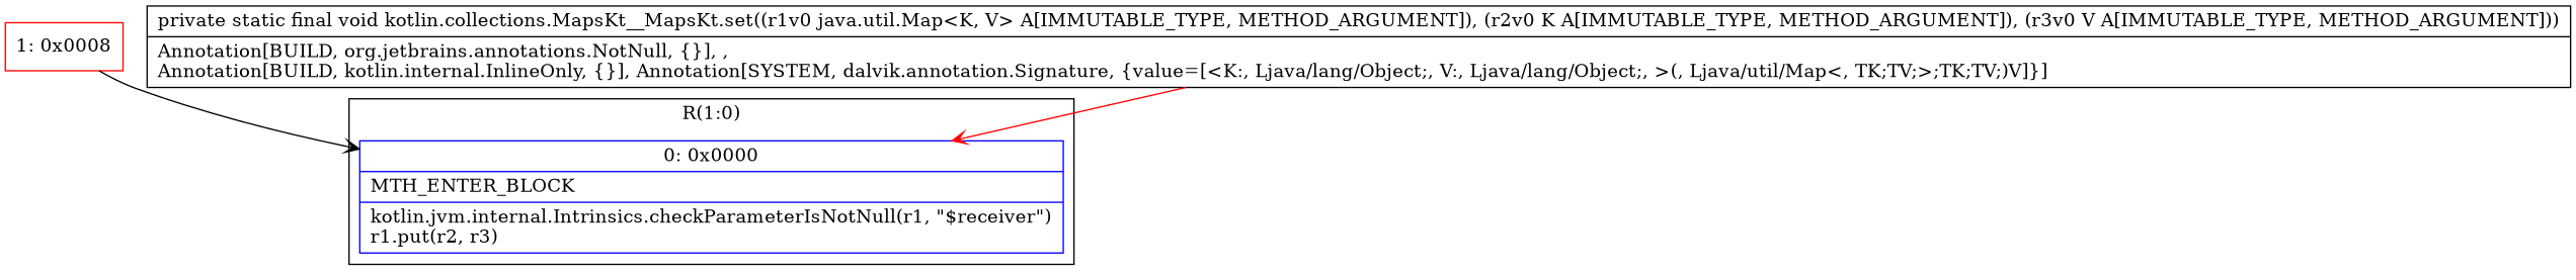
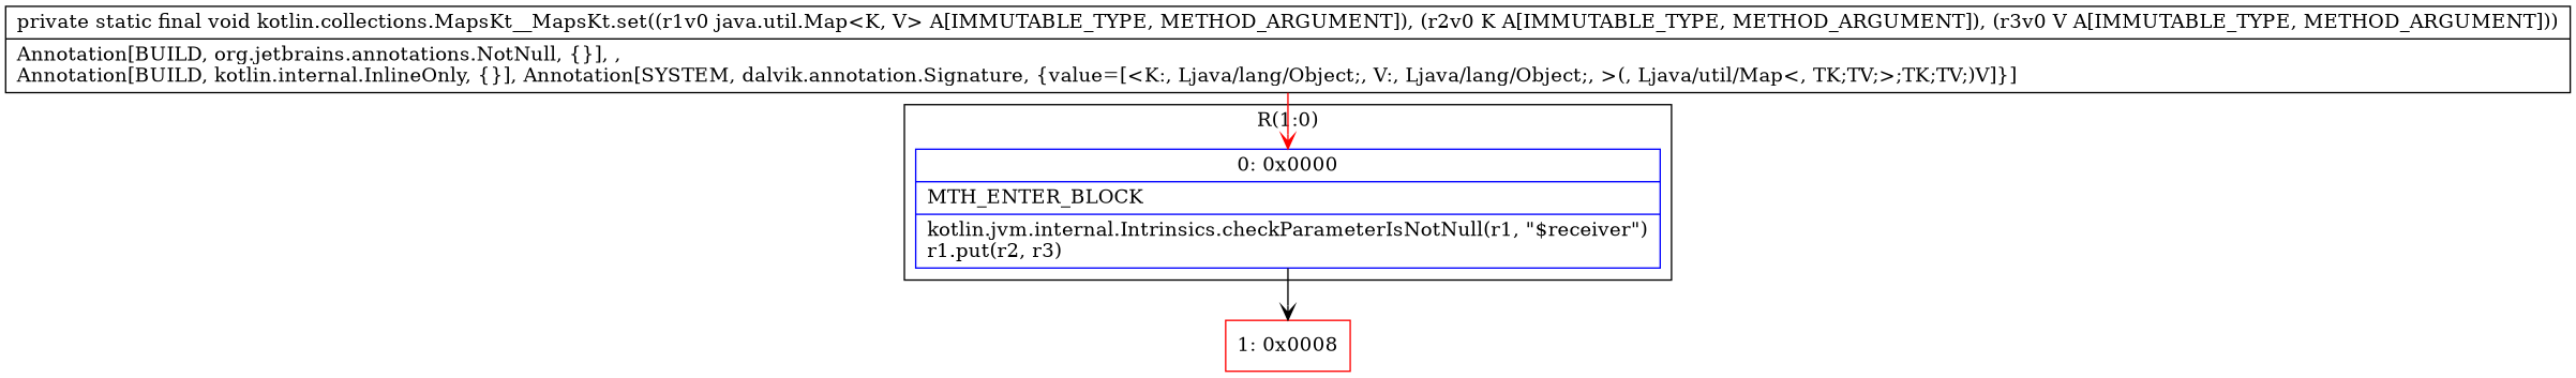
  digraph {
    node [shape=record]
    edge [arrowhead=vee]
    n1 [color=blue label="{0\:\ 0x0000|MTH_ENTER_BLOCK\l|kotlin.jvm.internal.Intrinsics.checkParameterIsNotNull(r1, \"$receiver\")\lr1.put(r2, r3)\l}"]
    n2 [color=red label="{1\:\ 0x0008}"]
    n3 [label="{private static final void kotlin.collections.MapsKt__MapsKt.set((r1v0 java.util.Map\<K, V\> A[IMMUTABLE_TYPE, METHOD_ARGUMENT]), (r2v0 K A[IMMUTABLE_TYPE, METHOD_ARGUMENT]), (r3v0 V A[IMMUTABLE_TYPE, METHOD_ARGUMENT]))  | Annotation[BUILD, org.jetbrains.annotations.NotNull, \{\}], , \lAnnotation[BUILD, kotlin.internal.InlineOnly, \{\}], Annotation[SYSTEM, dalvik.annotation.Signature, \{value=[\<K:, Ljava\/lang\/Object;, V:, Ljava\/lang\/Object;, \>(, Ljava\/util\/Map\<, TK;TV;\>;TK;TV;)V]\}]\l}"]
    subgraph cluster_1 {
      label="R(1:0)"
      n1
    }
-   n2 -> n1 [color=black]
+   n1 -> n2 [color=black]
    n3 -> n1 [color=red]
  }
